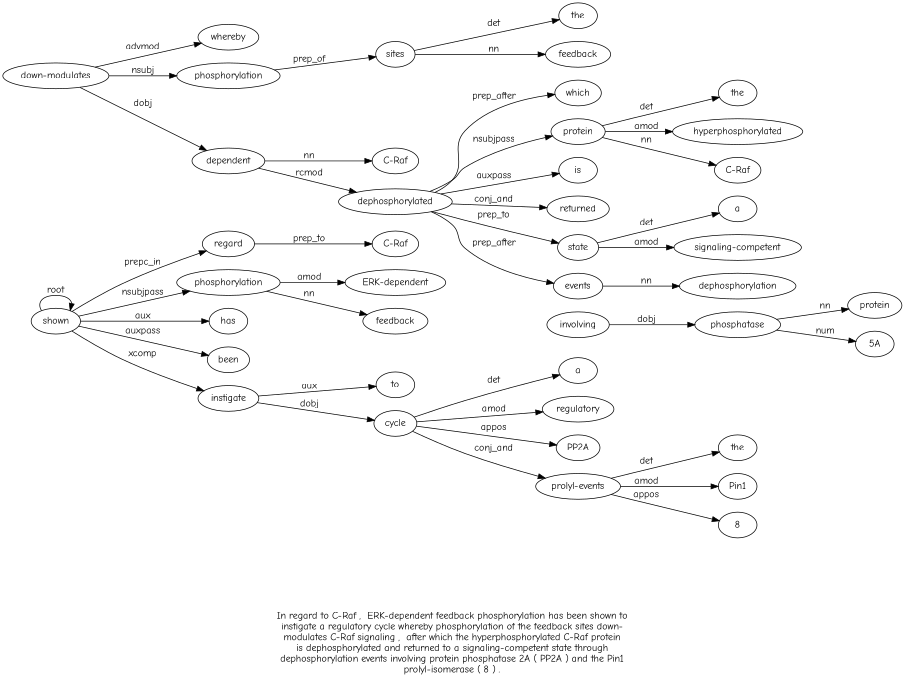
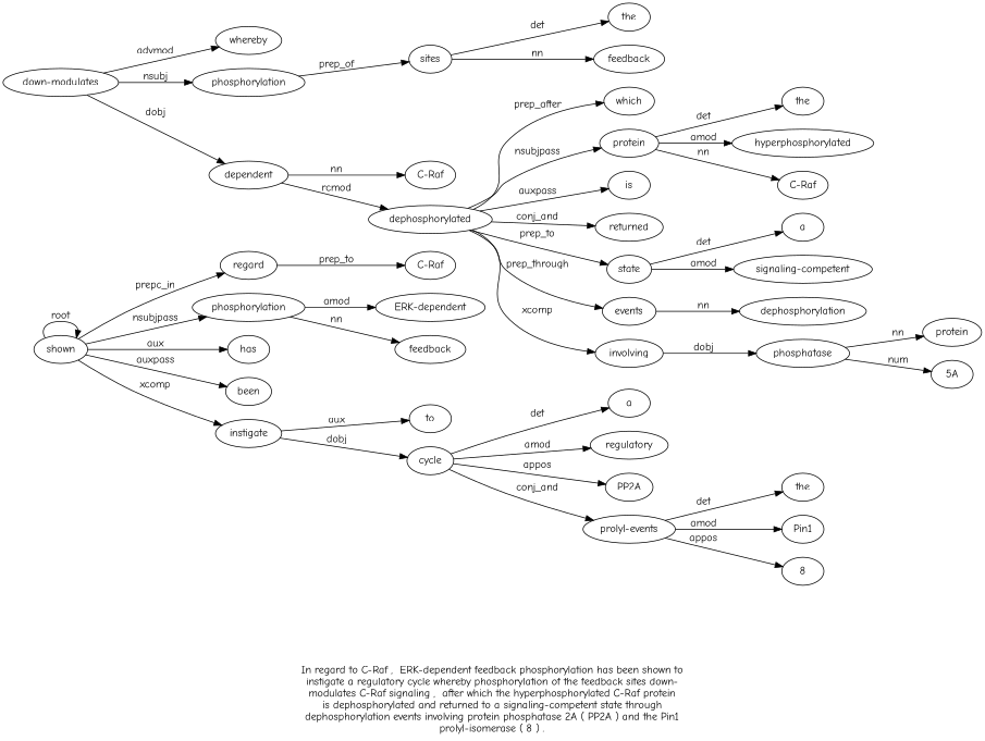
  digraph {
    fontname="Comic Neue"
    label="In regard to C-Raf ,  ERK-dependent feedback phosphorylation has been shown to\ninstigate a regulatory cycle whereby phosphorylation of the feedback sites down-\nmodulates C-Raf signaling ,  after which the hyperphosphorylated C-Raf protein\nis dephosphorylated and returned to a signaling-competent state through\ndephosphorylation events involving protein phosphatase 2A ( PP2A ) and the Pin1\nprolyl-isomerase ( 8 ) ."
    rankdir=LR
    node [fillcolor=white fontname="Comic Neue" style=filled]
    edge [fontname="Comic Neue"]
    n1 [label=shown]
    n2 [label=regard]
    n3 [label=phosphorylation]
    n4 [label=has]
    n5 [label=been]
    n6 [label=instigate]
    n7 [label="C-Raf"]
    n8 [label="ERK-dependent"]
    n9 [label=feedback]
    n10 [label=to]
    n11 [label=cycle]
    n12 [label=a]
    n13 [label=regulatory]
    n14 [label=PP2A]
    n15 [label="prolyl-events"]
    n16 [label="down-modulates"]
    n17 [label=whereby]
    n18 [label=phosphorylation]
    n19 [label=dependent]
    n20 [label=the]
    n21 [label=Pin1]
    n22 [label=8]
    n23 [label=sites]
    n24 [label="C-Raf"]
    n25 [label=dephosphorylated]
    n26 [label=the]
    n27 [label=feedback]
    n28 [label=which]
    n29 [label=protein]
    n30 [label=is]
    n31 [label=returned]
    n32 [label=state]
    n33 [label=events]
    n34 [label=involving]
    n35 [label=the]
    n36 [label=hyperphosphorylated]
    n37 [label="C-Raf"]
    n38 [label=a]
    n39 [label="signaling-competent"]
    n40 [label=dephosphorylation]
    n41 [label=phosphatase]
    n42 [label=protein]
    n43 [label="5A"]
    n1 -> n1 [label=root]
    n1 -> n2 [label=prepc_in]
    n1 -> n3 [label=nsubjpass]
    n1 -> n4 [label=aux]
    n1 -> n5 [label=auxpass]
    n1 -> n6 [label=xcomp]
    n2 -> n7 [label=prep_to]
    n3 -> n8 [label=amod]
    n3 -> n9 [label=nn]
    n6 -> n10 [label=aux]
    n6 -> n11 [label=dobj]
    n11 -> n12 [label=det]
    n11 -> n13 [label=amod]
    n11 -> n14 [label=appos]
    n11 -> n15 [label=conj_and]
    n15 -> n20 [label=det]
    n15 -> n21 [label=amod]
    n15 -> n22 [label=appos]
    n16 -> n17 [label=advmod]
    n16 -> n18 [label=nsubj]
    n16 -> n19 [label=dobj]
    n18 -> n23 [label=prep_of]
    n19 -> n24 [label=nn]
    n19 -> n25 [label=rcmod]
    n23 -> n26 [label=det]
    n23 -> n27 [label=nn]
    n25 -> n28 [label=prep_after]
    n25 -> n29 [label=nsubjpass]
    n25 -> n30 [label=auxpass]
    n25 -> n31 [label=conj_and]
    n25 -> n32 [label=prep_to]
-   n25 -> n33 [label=prep_after]
+   n25 -> n33 [label=prep_through]
+   n25 -> n34 [label=xcomp]
    n29 -> n35 [label=det]
    n29 -> n36 [label=amod]
    n29 -> n37 [label=nn]
    n32 -> n38 [label=det]
    n32 -> n39 [label=amod]
    n33 -> n40 [label=nn]
    n34 -> n41 [label=dobj]
    n41 -> n42 [label=nn]
    n41 -> n43 [label=num]
  }
